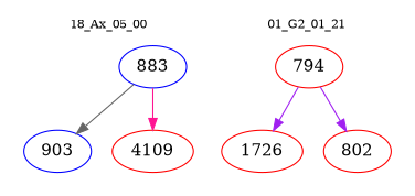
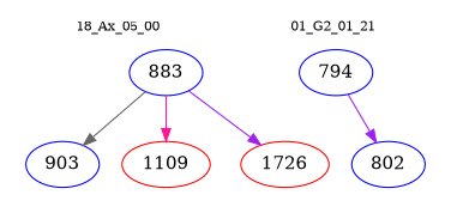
  digraph {
    node [color=blue]
    edge [color=purple]
    n1 [label=883]
    n2 [label=903]
-   n3 [color=red label=4109]
-   n4 [color=red label=794]
-   n5 [color=red label=802]
+   n3 [color=red label=1109]
+   n4 [label=794]
+   n5 [label=802]
    n6 [color=red label=1726]
    subgraph cluster_1 {
      color=white
      fontsize=10
      label="18_Ax_05_00"
      n1
      n2
      n3
    }
    subgraph cluster_2 {
      color=white
      fontsize=10
      label="01_G2_01_21"
      n4
      n5
      n6
    }
    n1 -> n2 [color=gray40]
    n1 -> n3 [color=deeppink]
    n4 -> n5
-   n4 -> n6
+   n1 -> n6
  }
